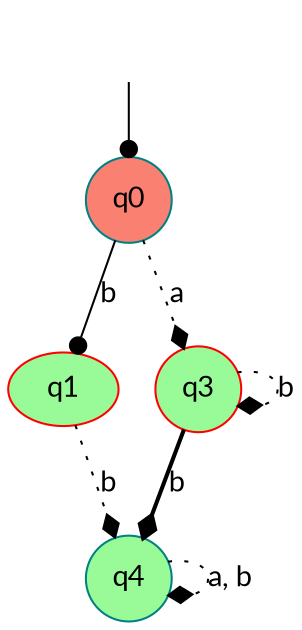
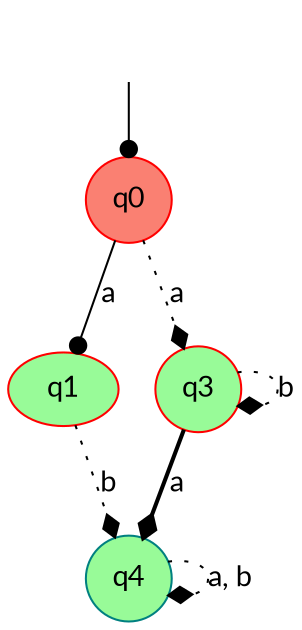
  digraph {
    fontname=Lato
    node [color=red fillcolor=palegreen fontname=Lato shape=circle style=filled]
    edge [arrowhead=diamond fontname=Lato style=dotted]
    q1 [shape=ellipse]
    q4 [color=teal]
    q3
    _nil [style=invis color="" fillcolor="" shape=""]
-   q0 [color=teal fillcolor=salmon]
+   q0 [fillcolor=salmon]
    q1 -> q4 [label=b]
    q4 -> q4 [label="a, b"]
-   q3 -> q4 [label=b style=bold]
+   q3 -> q4 [label=a style=bold]
    q3 -> q3 [label=b]
    _nil -> q0 [arrowhead=dot style=solid]
-   q0 -> q1 [arrowhead=dot label=b style=solid]
+   q0 -> q1 [arrowhead=dot label=a style=solid]
    q0 -> q3 [label=a]
  }
